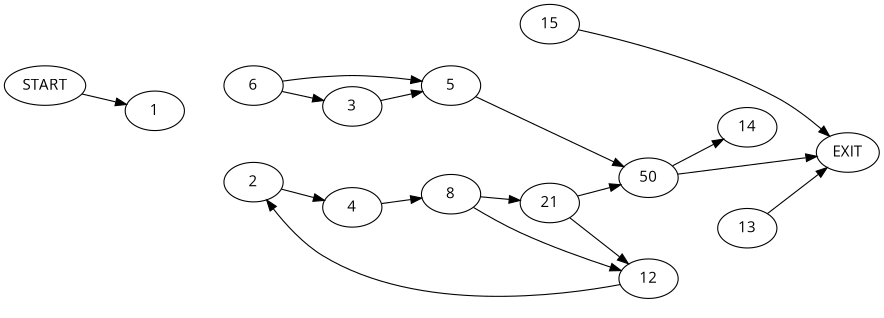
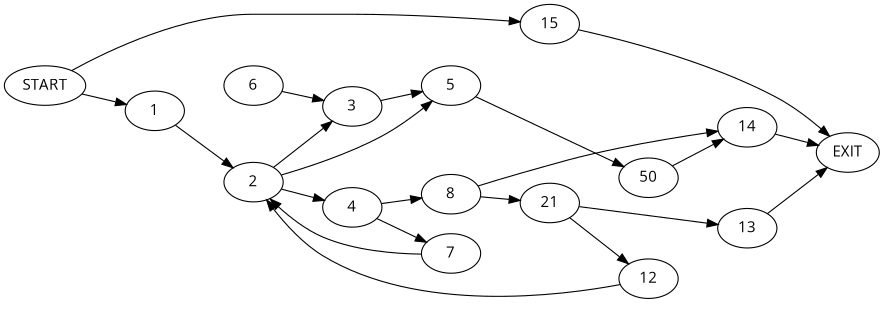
  digraph {
    fontname="Open Sans"
    rankdir=LR
    node [fontname="Open Sans"]
    edge [fontname="Open Sans"]
    n1 [label=START]
    1
    15
    2
    n5 [label=EXIT]
    3
    4
    5
+   7
    8
    n11 [label=50]
    6
    n13 [label=21]
    12
    14
    13
    n1 -> 1
+   n1 -> 15
+   1 -> 2
    15 -> n5
+   2 -> 3
    2 -> 4
    3 -> 5
+   4 -> 7
    4 -> 8
    5 -> n11
+   7 -> 2
    8 -> n13
-   8 -> 12
+   8 -> 14
    n11 -> 14
    6 -> 3
-   6 -> 5
+   2 -> 5
    n13 -> 12
-   n13 -> n11
+   n13 -> 13
    12 -> 2
-   n11 -> n5
+   14 -> n5
    13 -> n5
  }
